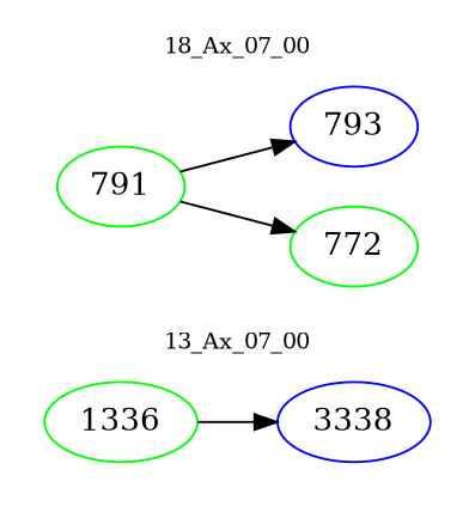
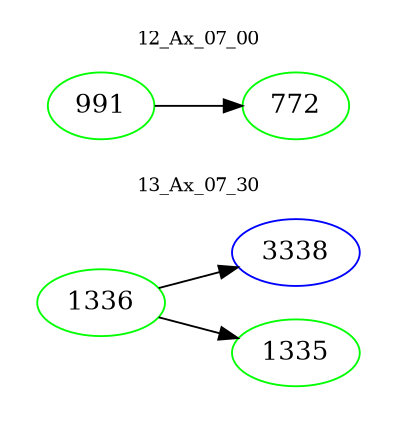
  digraph {
    rankdir=LR
    node [color=green]
    edge [color=black]
    n1 [label=1336]
+   n2 [label=1335]
    n3 [color=blue label=3338]
-   n4 [label=791]
+   n4 [label=991]
    n5 [label=772]
-   n6 [color=blue label=793]
    subgraph cluster_1 {
      color=white
      fontsize=10
-     label="13_Ax_07_00"
+     label="13_Ax_07_30"
      n1
+     n2
      n3
    }
    subgraph cluster_2 {
      color=white
      fontsize=10
-     label="18_Ax_07_00"
+     label="12_Ax_07_00"
      n4
      n5
-     n6
    }
+   n1 -> n2
    n1 -> n3
    n4 -> n5
-   n4 -> n6
  }
